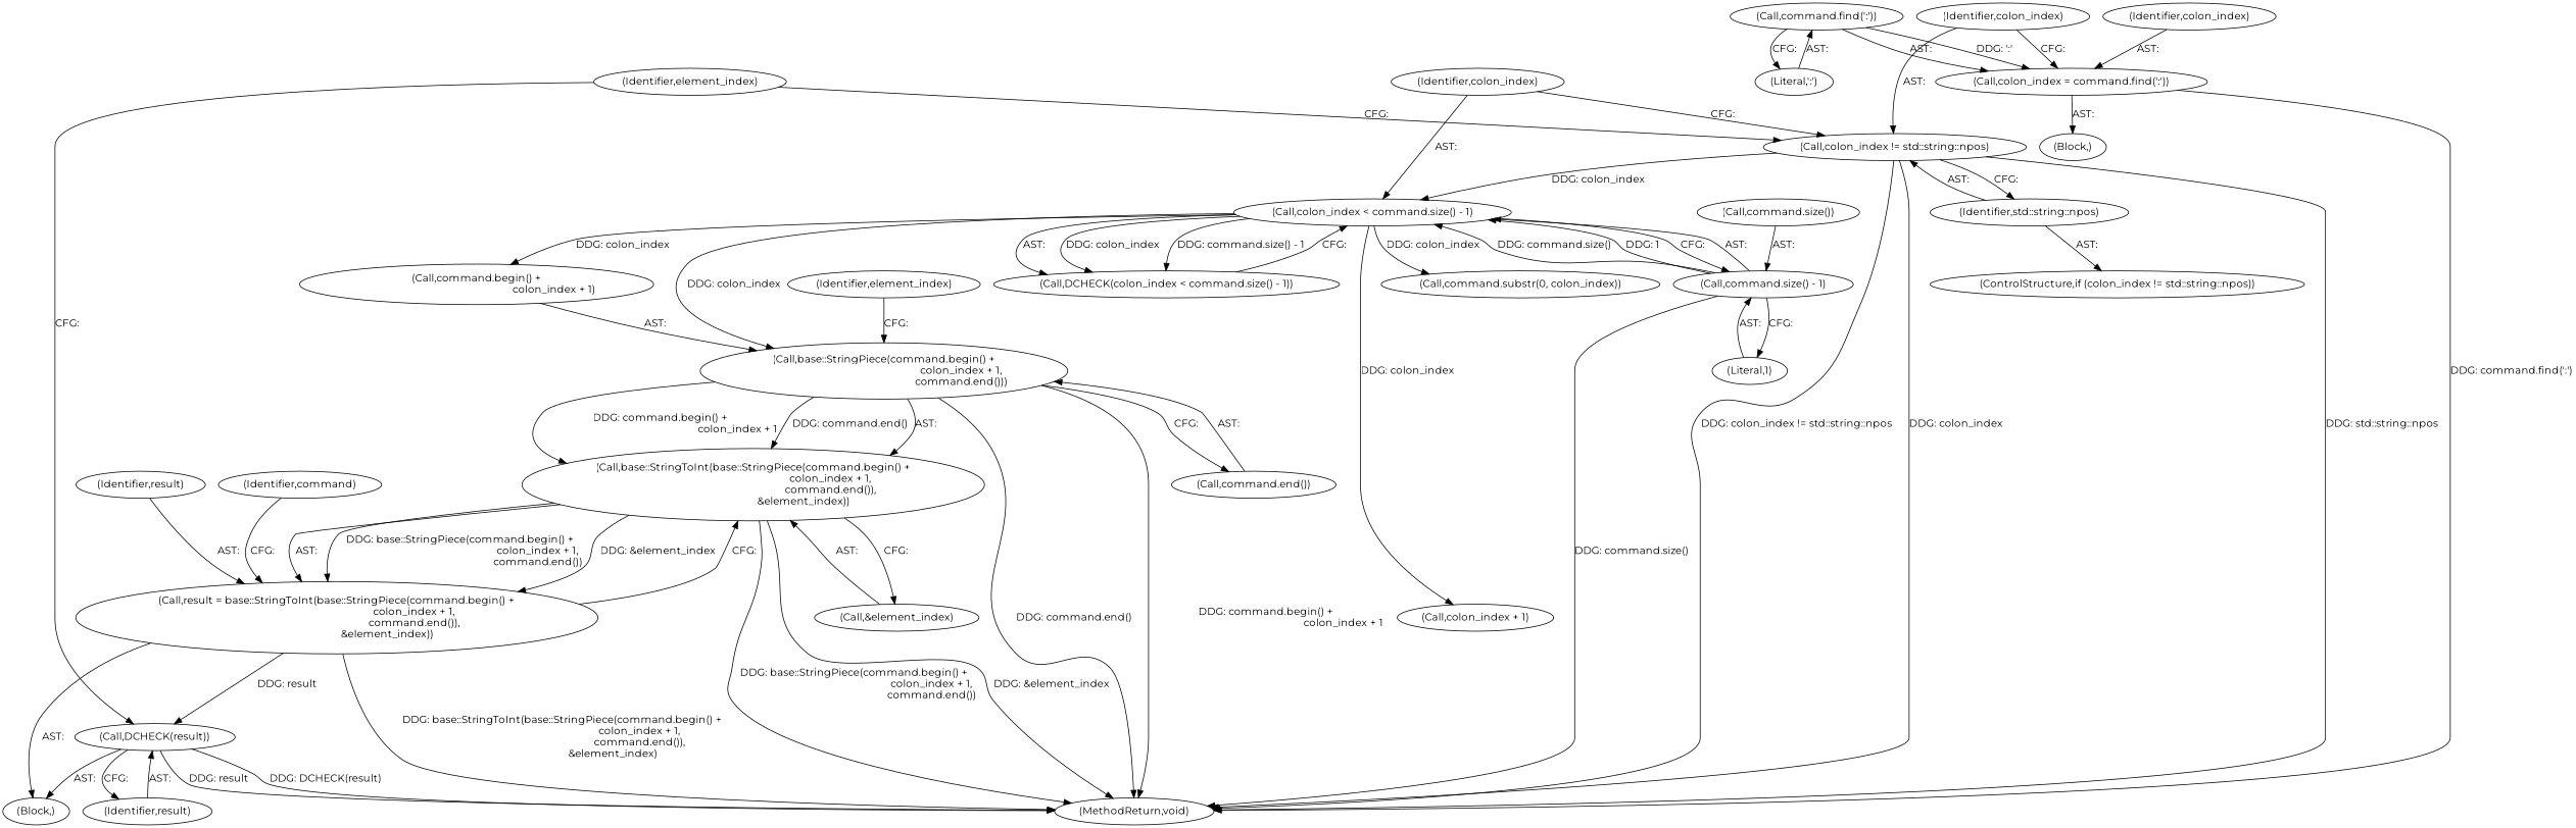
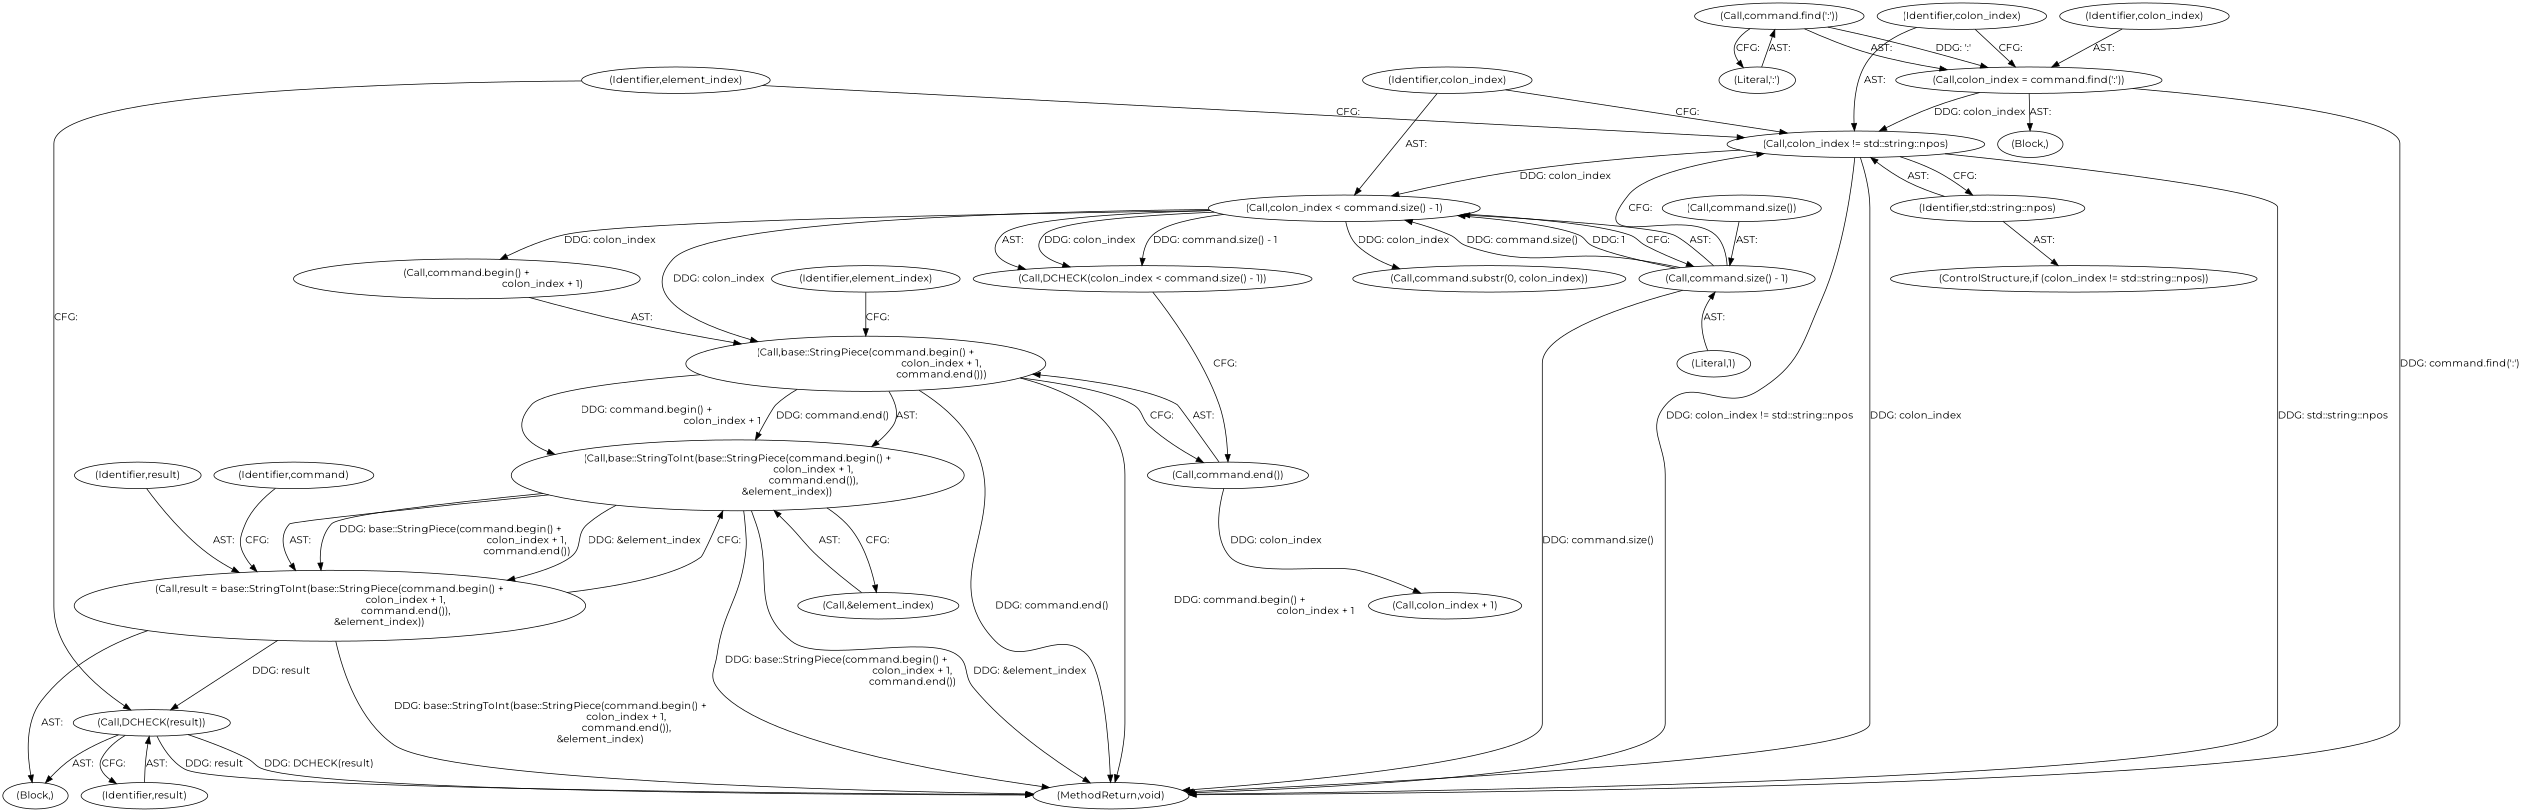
  digraph {
    fontname=Montserrat
    node [fontname=Montserrat]
    edge [fontname=Montserrat]
    n1 [label="(Call,base::StringToInt(base::StringPiece(command.begin() +\n                                                       colon_index + 1,\n                                                       command.end()),\n                                    &element_index))"]
    n2 [label="(Call,result = base::StringToInt(base::StringPiece(command.begin() +\n                                                       colon_index + 1,\n                                                       command.end()),\n                                    &element_index))"]
    n3 [label="(Call,&element_index)"]
    n4 [label="(MethodReturn,void)"]
    n5 [label="(Call,DCHECK(result))"]
    n6 [label="(Block,)"]
    n7 [label="(Call,base::StringPiece(command.begin() +\n                                                       colon_index + 1,\n                                                       command.end()))"]
    n8 [label="(Call,command.end())"]
    n9 [label="(Call,colon_index < command.size() - 1)"]
    n10 [label="(Call,command.size() - 1)"]
    n11 [label="(Call,command.begin() +\n                                                       colon_index + 1)"]
    n12 [label="(Call,DCHECK(colon_index < command.size() - 1))"]
    n13 [label="(Call,colon_index + 1)"]
    n14 [label="(Call,command.substr(0, colon_index))"]
    n15 [label="(Literal,1)"]
    n16 [label="(Call,colon_index != std::string::npos)"]
    n17 [label="(Identifier,std::string::npos)"]
    n18 [label="(ControlStructure,if (colon_index != std::string::npos))"]
    n19 [label="(Call,colon_index = command.find(':'))"]
    n20 [label="(Block,)"]
    n21 [label="(Call,command.find(':'))"]
    n22 [label="(Literal,':')"]
    n23 [label="(Identifier,result)"]
    n24 [label="(Identifier,element_index)"]
    n25 [label="(Identifier,colon_index)"]
    n26 [label="(Identifier,colon_index)"]
    n27 [label="(Identifier,command)"]
    n28 [label="(Identifier,colon_index)"]
    n29 [label="(Call,command.size())"]
    n30 [label="(Identifier,element_index)"]
    n31 [label="(Identifier,result)"]
    n1 -> n2 [label="AST: "]
    n1 -> n2 [label="DDG: base::StringPiece(command.begin() +\n                                                       colon_index + 1,\n                                                       command.end())"]
    n1 -> n2 [label="DDG: &element_index"]
    n1 -> n3 [label="CFG: "]
    n1 -> n4 [label="DDG: base::StringPiece(command.begin() +\n                                                       colon_index + 1,\n                                                       command.end())"]
    n1 -> n4 [label="DDG: &element_index"]
    n2 -> n1 [label="CFG: "]
    n2 -> n4 [label="DDG: base::StringToInt(base::StringPiece(command.begin() +\n                                                       colon_index + 1,\n                                                       command.end()),\n                                    &element_index)"]
    n2 -> n5 [label="DDG: result"]
    n2 -> n6 [label="AST: "]
    n3 -> n1 [label="AST: "]
    n5 -> n4 [label="DDG: DCHECK(result)"]
    n5 -> n4 [label="DDG: result"]
    n5 -> n6 [label="AST: "]
    n5 -> n23 [label="CFG: "]
    n7 -> n1 [label="AST: "]
    n7 -> n1 [label="DDG: command.begin() +\n                                                       colon_index + 1"]
    n7 -> n1 [label="DDG: command.end()"]
    n7 -> n4 [label="DDG: command.end()"]
    n7 -> n4 [label="DDG: command.begin() +\n                                                       colon_index + 1"]
    n7 -> n8 [label="CFG: "]
    n8 -> n7 [label="AST: "]
    n9 -> n7 [label="DDG: colon_index"]
    n9 -> n10 [label="CFG: "]
    n9 -> n11 [label="DDG: colon_index"]
    n9 -> n12 [label="AST: "]
    n9 -> n12 [label="DDG: colon_index"]
    n9 -> n12 [label="DDG: command.size() - 1"]
-   n9 -> n13 [label="DDG: colon_index"]
+   n8 -> n13 [label="DDG: colon_index"]
    n9 -> n14 [label="DDG: colon_index"]
    n10 -> n4 [label="DDG: command.size()"]
    n10 -> n9 [label="AST: "]
    n10 -> n9 [label="DDG: command.size()"]
    n10 -> n9 [label="DDG: 1"]
-   n10 -> n15 [label="CFG: "]
+   n10 -> n16 [label="CFG: "]
    n11 -> n7 [label="AST: "]
-   n12 -> n9 [label="CFG: "]
+   n12 -> n8 [label="CFG: "]
    n15 -> n10 [label="AST: "]
    n16 -> n4 [label="DDG: colon_index != std::string::npos"]
    n16 -> n4 [label="DDG: colon_index"]
    n16 -> n4 [label="DDG: std::string::npos"]
    n16 -> n9 [label="DDG: colon_index"]
    n16 -> n17 [label="CFG: "]
    n17 -> n16 [label="AST: "]
    n17 -> n18 [label="AST: "]
    n19 -> n4 [label="DDG: command.find(':')"]
+   n19 -> n16 [label="DDG: colon_index"]
    n19 -> n20 [label="AST: "]
    n21 -> n19 [label="AST: "]
    n21 -> n19 [label="DDG: ':'"]
    n21 -> n22 [label="CFG: "]
    n22 -> n21 [label="AST: "]
    n23 -> n5 [label="AST: "]
    n24 -> n5 [label="CFG: "]
    n24 -> n16 [label="CFG: "]
    n25 -> n19 [label="AST: "]
    n26 -> n9 [label="AST: "]
    n26 -> n16 [label="CFG: "]
    n27 -> n2 [label="CFG: "]
    n28 -> n16 [label="AST: "]
    n28 -> n19 [label="CFG: "]
    n29 -> n10 [label="AST: "]
    n30 -> n7 [label="CFG: "]
    n31 -> n2 [label="AST: "]
  }
